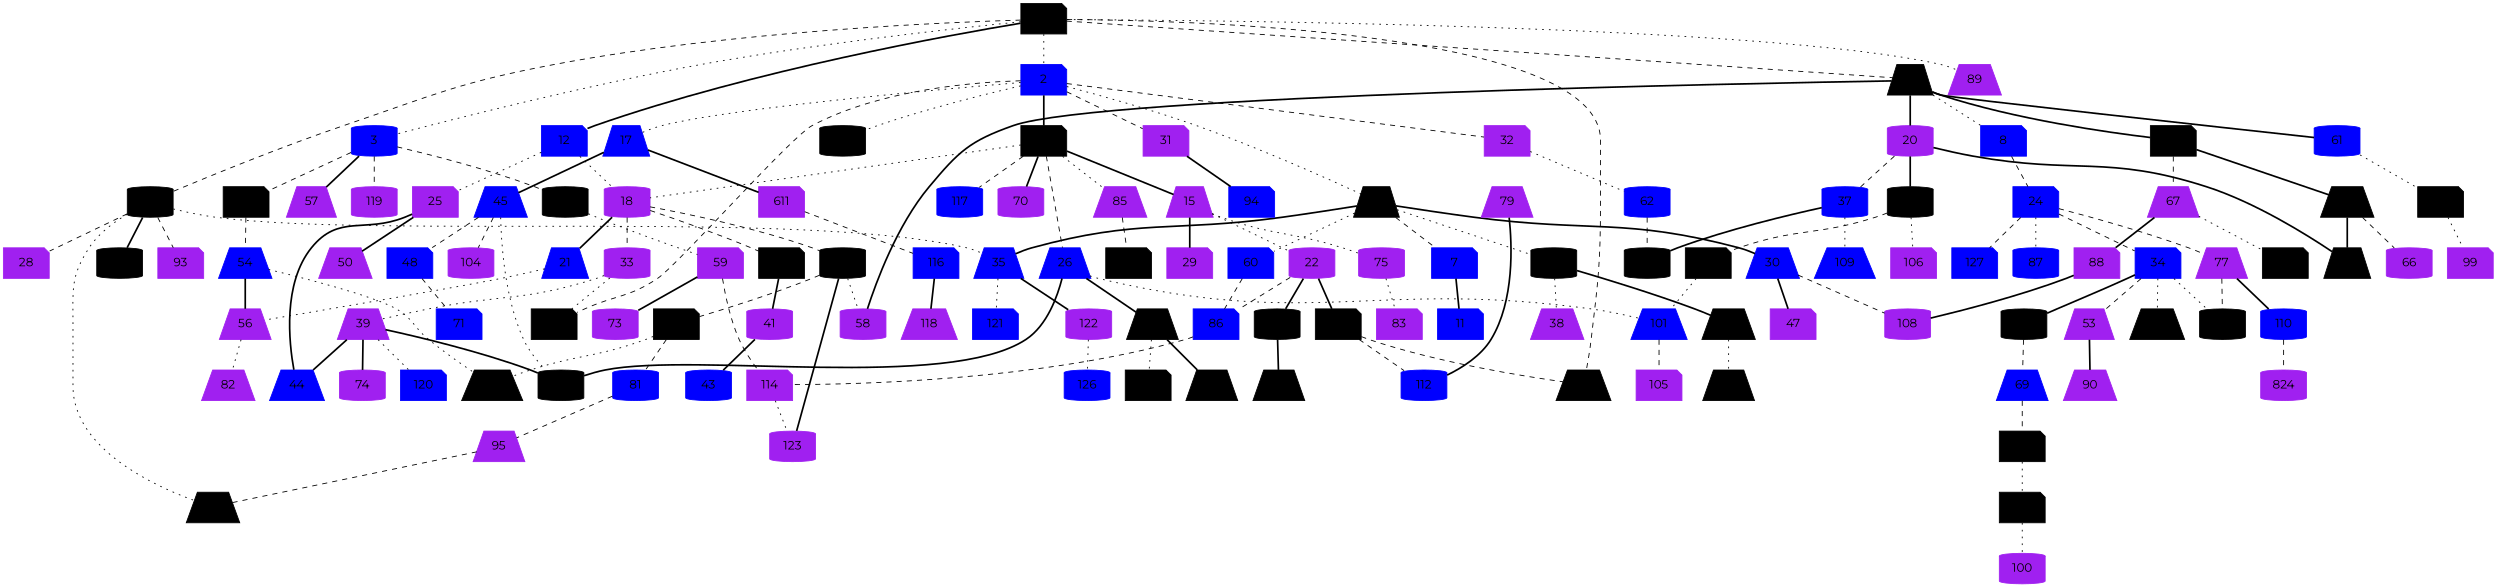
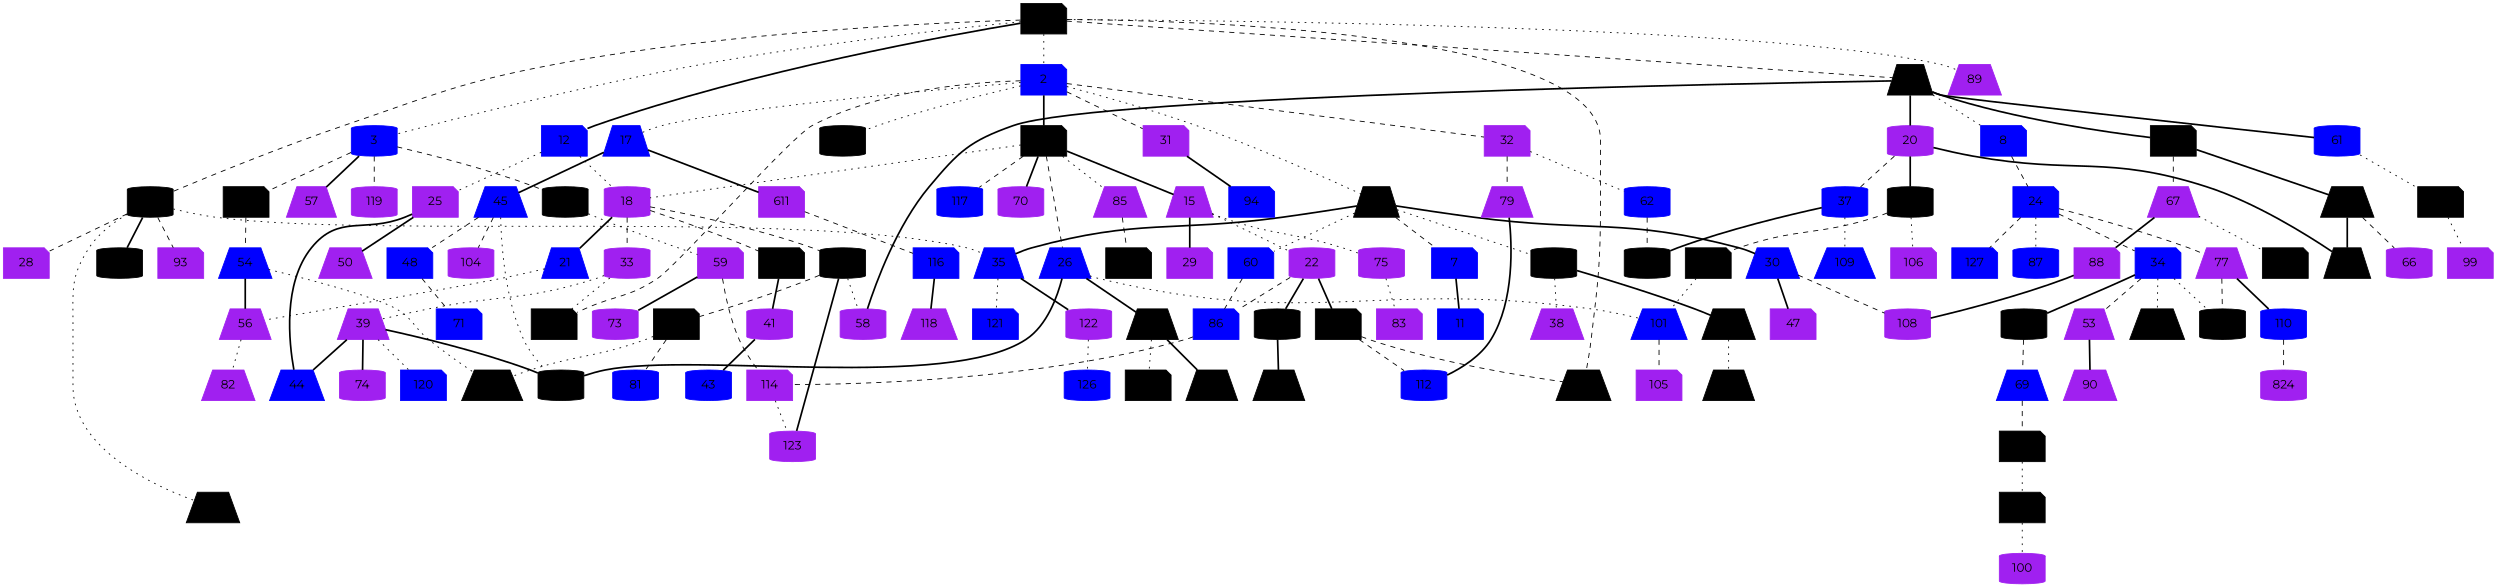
  graph {
    fontname=Montserrat
    node [color=purple fontname=Montserrat shape=note style=filled]
    edge [fontname=Montserrat style=dashed]
    1 [color=black]
    2 [color=blue]
    3 [color=blue shape=cylinder]
    4 [color=black shape=trapezium]
    12 [color=blue]
    13 [color=black shape=cylinder]
    89 [shape=trapezium]
    113 [color=black shape=trapezium]
    6 [color=black shape=trapezium]
    9 [color=black]
    17 [color=blue shape=trapezium]
    31
    32
    42 [color=black shape=cylinder]
    84 [color=black]
    5 [color=black shape=cylinder]
    16 [color=black]
    57 [shape=trapezium]
    119 [shape=cylinder]
    8 [color=blue]
    10 [color=black]
    20 [shape=cylinder]
    58 [shape=cylinder]
    61 [color=blue shape=cylinder]
    18 [shape=cylinder]
    25
    35 [color=blue shape=trapezium]
    28
    36 [color=black shape=cylinder]
    93
    98 [color=black shape=trapezium]
    7 [color=blue]
    14 [color=black shape=cylinder]
    30 [color=blue shape=trapezium]
    60 [color=blue]
    15 [shape=trapezium]
    26 [color=blue shape=trapezium]
    70 [shape=cylinder]
    85 [shape=trapezium]
    117 [color=blue shape=cylinder]
    45 [color=blue shape=trapezium]
    n42 [label=611]
    94 [color=blue]
    62 [color=blue shape=cylinder]
    79 [shape=trapezium]
    59
    54 [color=blue shape=trapezium]
    24 [color=blue]
    49 [color=black shape=trapezium]
    67 [shape=trapezium]
    37 [color=blue shape=cylinder]
    51 [color=black shape=trapezium]
    55 [color=black shape=cylinder]
    64 [color=black]
    73 [shape=cylinder]
    114
    11 [color=blue]
    38 [shape=trapezium]
    68 [color=black shape=trapezium]
    47
    108 [shape=cylinder]
    121 [color=blue]
    122 [shape=cylinder]
    86 [color=blue]
    34 [color=blue]
    77 [shape=trapezium]
    87 [color=blue shape=cylinder]
    127 [color=blue]
    22 [shape=cylinder]
    29
    75 [shape=cylinder]
    19 [color=black]
    21 [color=blue shape=trapezium]
    33 [shape=cylinder]
    40 [color=black shape=cylinder]
    27 [color=black shape=trapezium]
    72 [color=black shape=cylinder]
    101 [color=blue shape=trapezium]
    107 [color=black]
    66 [shape=cylinder]
    88
    125 [color=black]
    44 [color=blue shape=trapezium]
    50 [shape=trapezium]
    96 [color=black shape=trapezium]
    23 [color=black shape=cylinder]
    65 [color=black]
    83
    56 [shape=trapezium]
    102 [color=black shape=trapezium]
    48 [color=blue]
    104 [shape=cylinder]
    116 [color=blue]
    41 [shape=cylinder]
    39 [shape=trapezium]
    52 [color=black]
    123 [shape=cylinder]
    43 [color=blue shape=cylinder]
    80 [color=black shape=cylinder]
    109 [color=blue shape=trapezium]
    97 [color=black]
    106
    82 [shape=trapezium]
    76 [color=black shape=trapezium]
    112 [color=blue shape=cylinder]
    46 [color=black shape=cylinder]
    53 [shape=trapezium]
    92 [color=black shape=cylinder]
    115 [color=black shape=trapezium]
    110 [color=blue shape=cylinder]
    63 [color=black shape=trapezium]
    103 [color=black]
    105
    74 [shape=cylinder]
    120 [color=blue]
    69 [color=blue shape=trapezium]
    90 [shape=trapezium]
    126 [color=blue shape=cylinder]
    81 [color=blue shape=cylinder]
    71 [color=blue]
    78 [color=black]
-   95 [shape=trapezium]
    99
    91 [color=black]
    n125 [label=824 shape=cylinder]
    100 [shape=cylinder]
    118 [shape=trapezium]
    1 -- 2 [style=dotted]
    1 -- 3 [style=dotted]
    1 -- 4
    1 -- 12 [style=bold]
    1 -- 13
    1 -- 89 [style=dotted]
    1 -- 113
    2 -- 6 [style=dotted]
    2 -- 9 [style=bold]
    2 -- 17 [style=dotted]
    2 -- 31
    2 -- 32
    2 -- 42 [style=dotted]
    2 -- 84
    3 -- 5
    3 -- 16
    3 -- 57 [style=bold]
    3 -- 119
    4 -- 8 [style=dotted]
    4 -- 10 [style=bold]
    4 -- 20 [style=bold]
    4 -- 58 [style=bold]
    4 -- 61 [style=bold]
    12 -- 18 [style=dotted]
    12 -- 25 [style=dotted]
    13 -- 35 [style=dotted]
    13 -- 28
    13 -- 36 [style=bold]
    13 -- 93
    13 -- 98 [style=dotted]
    6 -- 35 [style=bold]
    6 -- 7
    6 -- 14 [style=dotted]
    6 -- 30 [style=bold]
    6 -- 60 [style=dotted]
    9 -- 18 [style=dotted]
    9 -- 15 [style=bold]
    9 -- 26
    9 -- 70 [style=bold]
    9 -- 85 [style=dotted]
    9 -- 117
    17 -- 45 [style=bold]
    17 -- n42 [style=bold]
    31 -- 94 [style=bold]
    32 -- 62 [style=dotted]
+   32 -- 79
    5 -- 59 [style=dotted]
    16 -- 54
    8 -- 24
    10 -- 49 [style=bold]
    10 -- 67
    20 -- 37
    20 -- 51 [style=bold]
    20 -- 55 [style=bold]
    61 -- 64 [style=dotted]
    18 -- 19
    18 -- 21 [style=bold]
    18 -- 33
    18 -- 40
    25 -- 44 [style=bold]
    25 -- 50 [style=bold]
    35 -- 121 [style=dotted]
    35 -- 122 [style=bold]
    7 -- 11 [style=bold]
    14 -- 38 [style=dotted]
    14 -- 68 [style=bold]
    30 -- 47 [style=bold]
    30 -- 108
    60 -- 86
    15 -- 22 [style=dotted]
    15 -- 29 [style=bold]
    15 -- 75 [style=dotted]
    26 -- 27 [style=bold]
    26 -- 72 [style=bold]
    26 -- 101 [style=dotted]
    85 -- 107
    45 -- 72 [style=dotted]
    45 -- 48
    45 -- 104
    n42 -- 116
    62 -- 80
    79 -- 112 [style=bold]
    59 -- 73 [style=bold]
    59 -- 114
    54 -- 56 [style=bold]
    54 -- 102 [style=dotted]
    24 -- 34
    24 -- 77
    24 -- 87 [style=dotted]
    24 -- 127
    49 -- 51 [style=bold]
    49 -- 66
    67 -- 88 [style=bold]
    67 -- 125 [style=dotted]
    37 -- 80 [style=bold]
    37 -- 109 [style=dotted]
    55 -- 97
    55 -- 106 [style=dotted]
    64 -- 99 [style=dotted]
    114 -- 123 [style=dotted]
    68 -- 96 [style=dotted]
    122 -- 126 [style=dotted]
    86 -- 114
    34 -- 46 [style=bold]
    34 -- 53
    34 -- 92 [style=dotted]
    34 -- 115 [style=dotted]
    77 -- 92
    77 -- 110 [style=bold]
    22 -- 86
    22 -- 23 [style=bold]
    22 -- 65 [style=bold]
    75 -- 83 [style=dotted]
    19 -- 41 [style=bold]
    21 -- 56 [style=dotted]
    33 -- 84 [style=dotted]
    33 -- 39 [style=dotted]
    40 -- 58 [style=dotted]
    40 -- 52
    40 -- 123 [style=bold]
    27 -- 63 [style=bold]
    27 -- 103 [style=dotted]
    101 -- 105
    88 -- 108 [style=bold]
    23 -- 76 [style=bold]
    65 -- 113
    65 -- 112
    56 -- 82 [style=dotted]
    48 -- 71
    116 -- 118 [style=bold]
    41 -- 43 [style=bold]
    39 -- 72 [style=bold]
    39 -- 44 [style=bold]
    39 -- 74 [style=bold]
    39 -- 120 [style=dotted]
    52 -- 102 [style=dotted]
    52 -- 81
    97 -- 101 [style=dotted]
    46 -- 69
    53 -- 90 [style=bold]
    110 -- n125
    69 -- 78
-   81 -- 95
    78 -- 91 [style=dotted]
-   95 -- 98
    91 -- 100 [style=dotted]
  }
